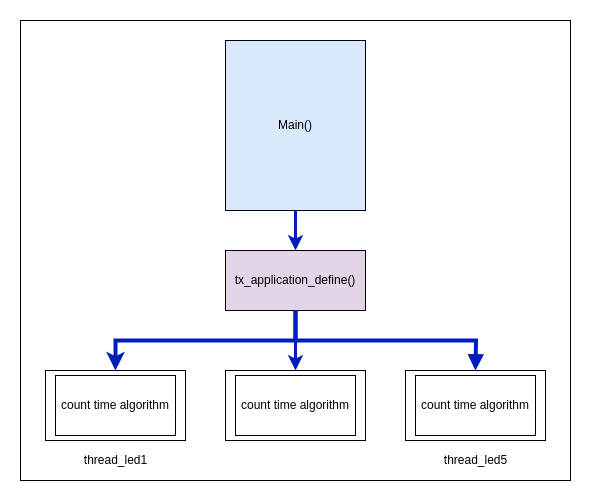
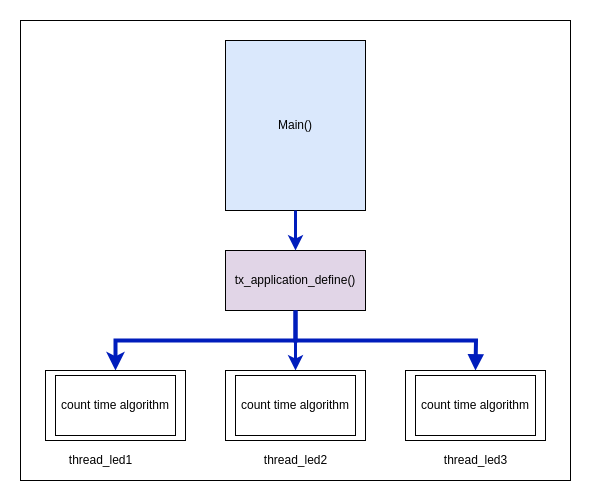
  <mxCell id="0" />
  <mxCell id="1" parent="0" />
  <mxCell id="2" value="" style="group" vertex="1" connectable="0" parent="1"><mxGeometry x="20" y="20" width="550" height="460" as="geometry" /></mxCell>
  <mxCell id="3" value="" style="rounded=0;whiteSpace=wrap;html=1;" vertex="1" parent="2"><mxGeometry width="550" height="460" as="geometry" /></mxCell>
  <mxCell id="4" value="Main()" style="rounded=0;whiteSpace=wrap;html=1;fillColor=#dae8fc;" vertex="1" parent="2"><mxGeometry x="205" y="20" width="140" height="170" as="geometry" /></mxCell>
  <mxCell id="5" style="edgeStyle=orthogonalEdgeStyle;rounded=0;orthogonalLoop=1;jettySize=auto;html=1;exitX=0.5;exitY=1;exitDx=0;exitDy=0;entryX=0.5;entryY=0;entryDx=0;entryDy=0;strokeWidth=3;fillColor=#0050ef;strokeColor=#001DBC;" edge="1" parent="2" source="6"><mxGeometry relative="1" as="geometry"><mxPoint x="275" y="350" as="targetPoint" /></mxGeometry></mxCell>
  <mxCell id="6" value="tx_application_define()" style="rounded=0;whiteSpace=wrap;html=1;fillColor=#e1d5e7;" vertex="1" parent="2"><mxGeometry x="205" y="230" width="140" height="60" as="geometry" /></mxCell>
  <mxCell id="7" style="edgeStyle=orthogonalEdgeStyle;rounded=0;orthogonalLoop=1;jettySize=auto;html=1;exitX=0.5;exitY=1;exitDx=0;exitDy=0;entryX=0.5;entryY=0;entryDx=0;entryDy=0;strokeWidth=3;fillColor=#0050ef;strokeColor=#001DBC;" edge="1" parent="2" source="4" target="6"><mxGeometry relative="1" as="geometry" /></mxCell>
  <mxCell id="8" style="edgeStyle=orthogonalEdgeStyle;rounded=0;orthogonalLoop=1;jettySize=auto;html=1;exitX=0.5;exitY=1;exitDx=0;exitDy=0;entryX=0.5;entryY=0;entryDx=0;entryDy=0;strokeWidth=4;fillColor=#0050ef;strokeColor=#001DBC;" edge="1" parent="2" source="6" target="14"><mxGeometry relative="1" as="geometry" /></mxCell>
  <mxCell id="9" style="edgeStyle=orthogonalEdgeStyle;rounded=0;orthogonalLoop=1;jettySize=auto;html=1;exitX=0.5;exitY=1;exitDx=0;exitDy=0;entryX=0.5;entryY=0;entryDx=0;entryDy=0;endArrow=block;endFill=1;strokeWidth=4;fillColor=#0050ef;strokeColor=#001DBC;" edge="1" parent="2" source="6"><mxGeometry relative="1" as="geometry"><mxPoint x="455" y="350" as="targetPoint" /></mxGeometry></mxCell>
- <mxCell id="10" value="thread_led1" style="text;html=1;align=center;verticalAlign=middle;resizable=0;points=[];autosize=1;strokeColor=none;fillColor=none;" vertex="1" parent="2"><mxGeometry x="55" y="430" width="80" height="20" as="geometry" /></mxCell>
- <mxCell id="12" value="thread_led5" style="text;html=1;align=center;verticalAlign=middle;resizable=0;points=[];autosize=1;strokeColor=none;fillColor=none;" vertex="1" parent="2"><mxGeometry x="415" y="430" width="80" height="20" as="geometry" /></mxCell>
+ <mxCell id="10" value="thread_led1" style="text;html=1;align=center;verticalAlign=middle;resizable=0;points=[];autosize=1;strokeColor=none;fillColor=none;" vertex="1" parent="2"><mxGeometry x="40" y="430" width="80" height="20" as="geometry" /></mxCell>
+ <mxCell id="11" value="thread_led2" style="text;html=1;align=center;verticalAlign=middle;resizable=0;points=[];autosize=1;strokeColor=none;fillColor=none;" vertex="1" parent="2"><mxGeometry x="235" y="430" width="80" height="20" as="geometry" /></mxCell>
+ <mxCell id="12" value="thread_led3" style="text;html=1;align=center;verticalAlign=middle;resizable=0;points=[];autosize=1;strokeColor=none;fillColor=none;" vertex="1" parent="2"><mxGeometry x="415" y="430" width="80" height="20" as="geometry" /></mxCell>
  <mxCell id="13" value="" style="group" vertex="1" connectable="0" parent="2"><mxGeometry x="25" y="350" width="140" height="70" as="geometry" /></mxCell>
  <mxCell id="14" value="" style="rounded=0;whiteSpace=wrap;html=1;" vertex="1" parent="13"><mxGeometry width="140" height="70" as="geometry" /></mxCell>
  <mxCell id="15" value="count time algorithm" style="rounded=0;whiteSpace=wrap;html=1;" vertex="1" parent="13"><mxGeometry x="10" y="5" width="120" height="60" as="geometry" /></mxCell>
  <mxCell id="16" value="" style="group" vertex="1" connectable="0" parent="2"><mxGeometry x="385" y="350" width="140" height="70" as="geometry" /></mxCell>
  <mxCell id="17" value="" style="rounded=0;whiteSpace=wrap;html=1;" vertex="1" parent="16"><mxGeometry width="140" height="70" as="geometry" /></mxCell>
  <mxCell id="18" value="count time algorithm" style="rounded=0;whiteSpace=wrap;html=1;" vertex="1" parent="16"><mxGeometry x="10" y="5" width="120" height="60" as="geometry" /></mxCell>
  <mxCell id="19" value="" style="group" vertex="1" connectable="0" parent="2"><mxGeometry x="205" y="350" width="140" height="70" as="geometry" /></mxCell>
  <mxCell id="20" value="" style="rounded=0;whiteSpace=wrap;html=1;" vertex="1" parent="19"><mxGeometry width="140" height="70" as="geometry" /></mxCell>
  <mxCell id="21" value="count time algorithm" style="rounded=0;whiteSpace=wrap;html=1;" vertex="1" parent="19"><mxGeometry x="10" y="5" width="120" height="60" as="geometry" /></mxCell>
